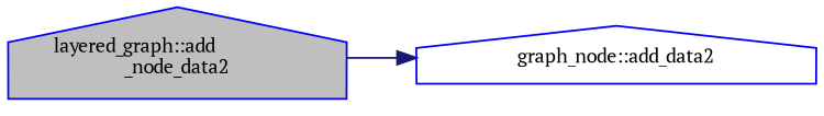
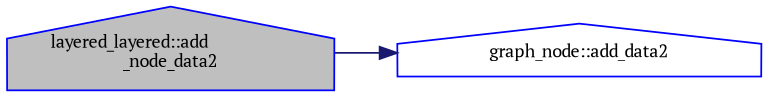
  digraph {
    rankdir=LR
    fontname="PT Serif"
    node [color=blue fontname="PT Serif" fontsize=10 shape=house style=filled]
-   n1 [fillcolor=grey75 fontcolor=black height=0.2 label="layered_graph::add\l_node_data2" width=0.4]
+   n1 [fillcolor=grey75 fontcolor=black height=0.2 label="layered_layered::add\l_node_data2" width=0.4]
    n2 [fillcolor=white height=0.2 label="graph_node::add_data2" width=0.4]
    n1 -> n2 [color=midnightblue fontname="PT Serif" fontsize=10 labelfontname=Helvetica labelfontsize=10 style=solid]
  }
